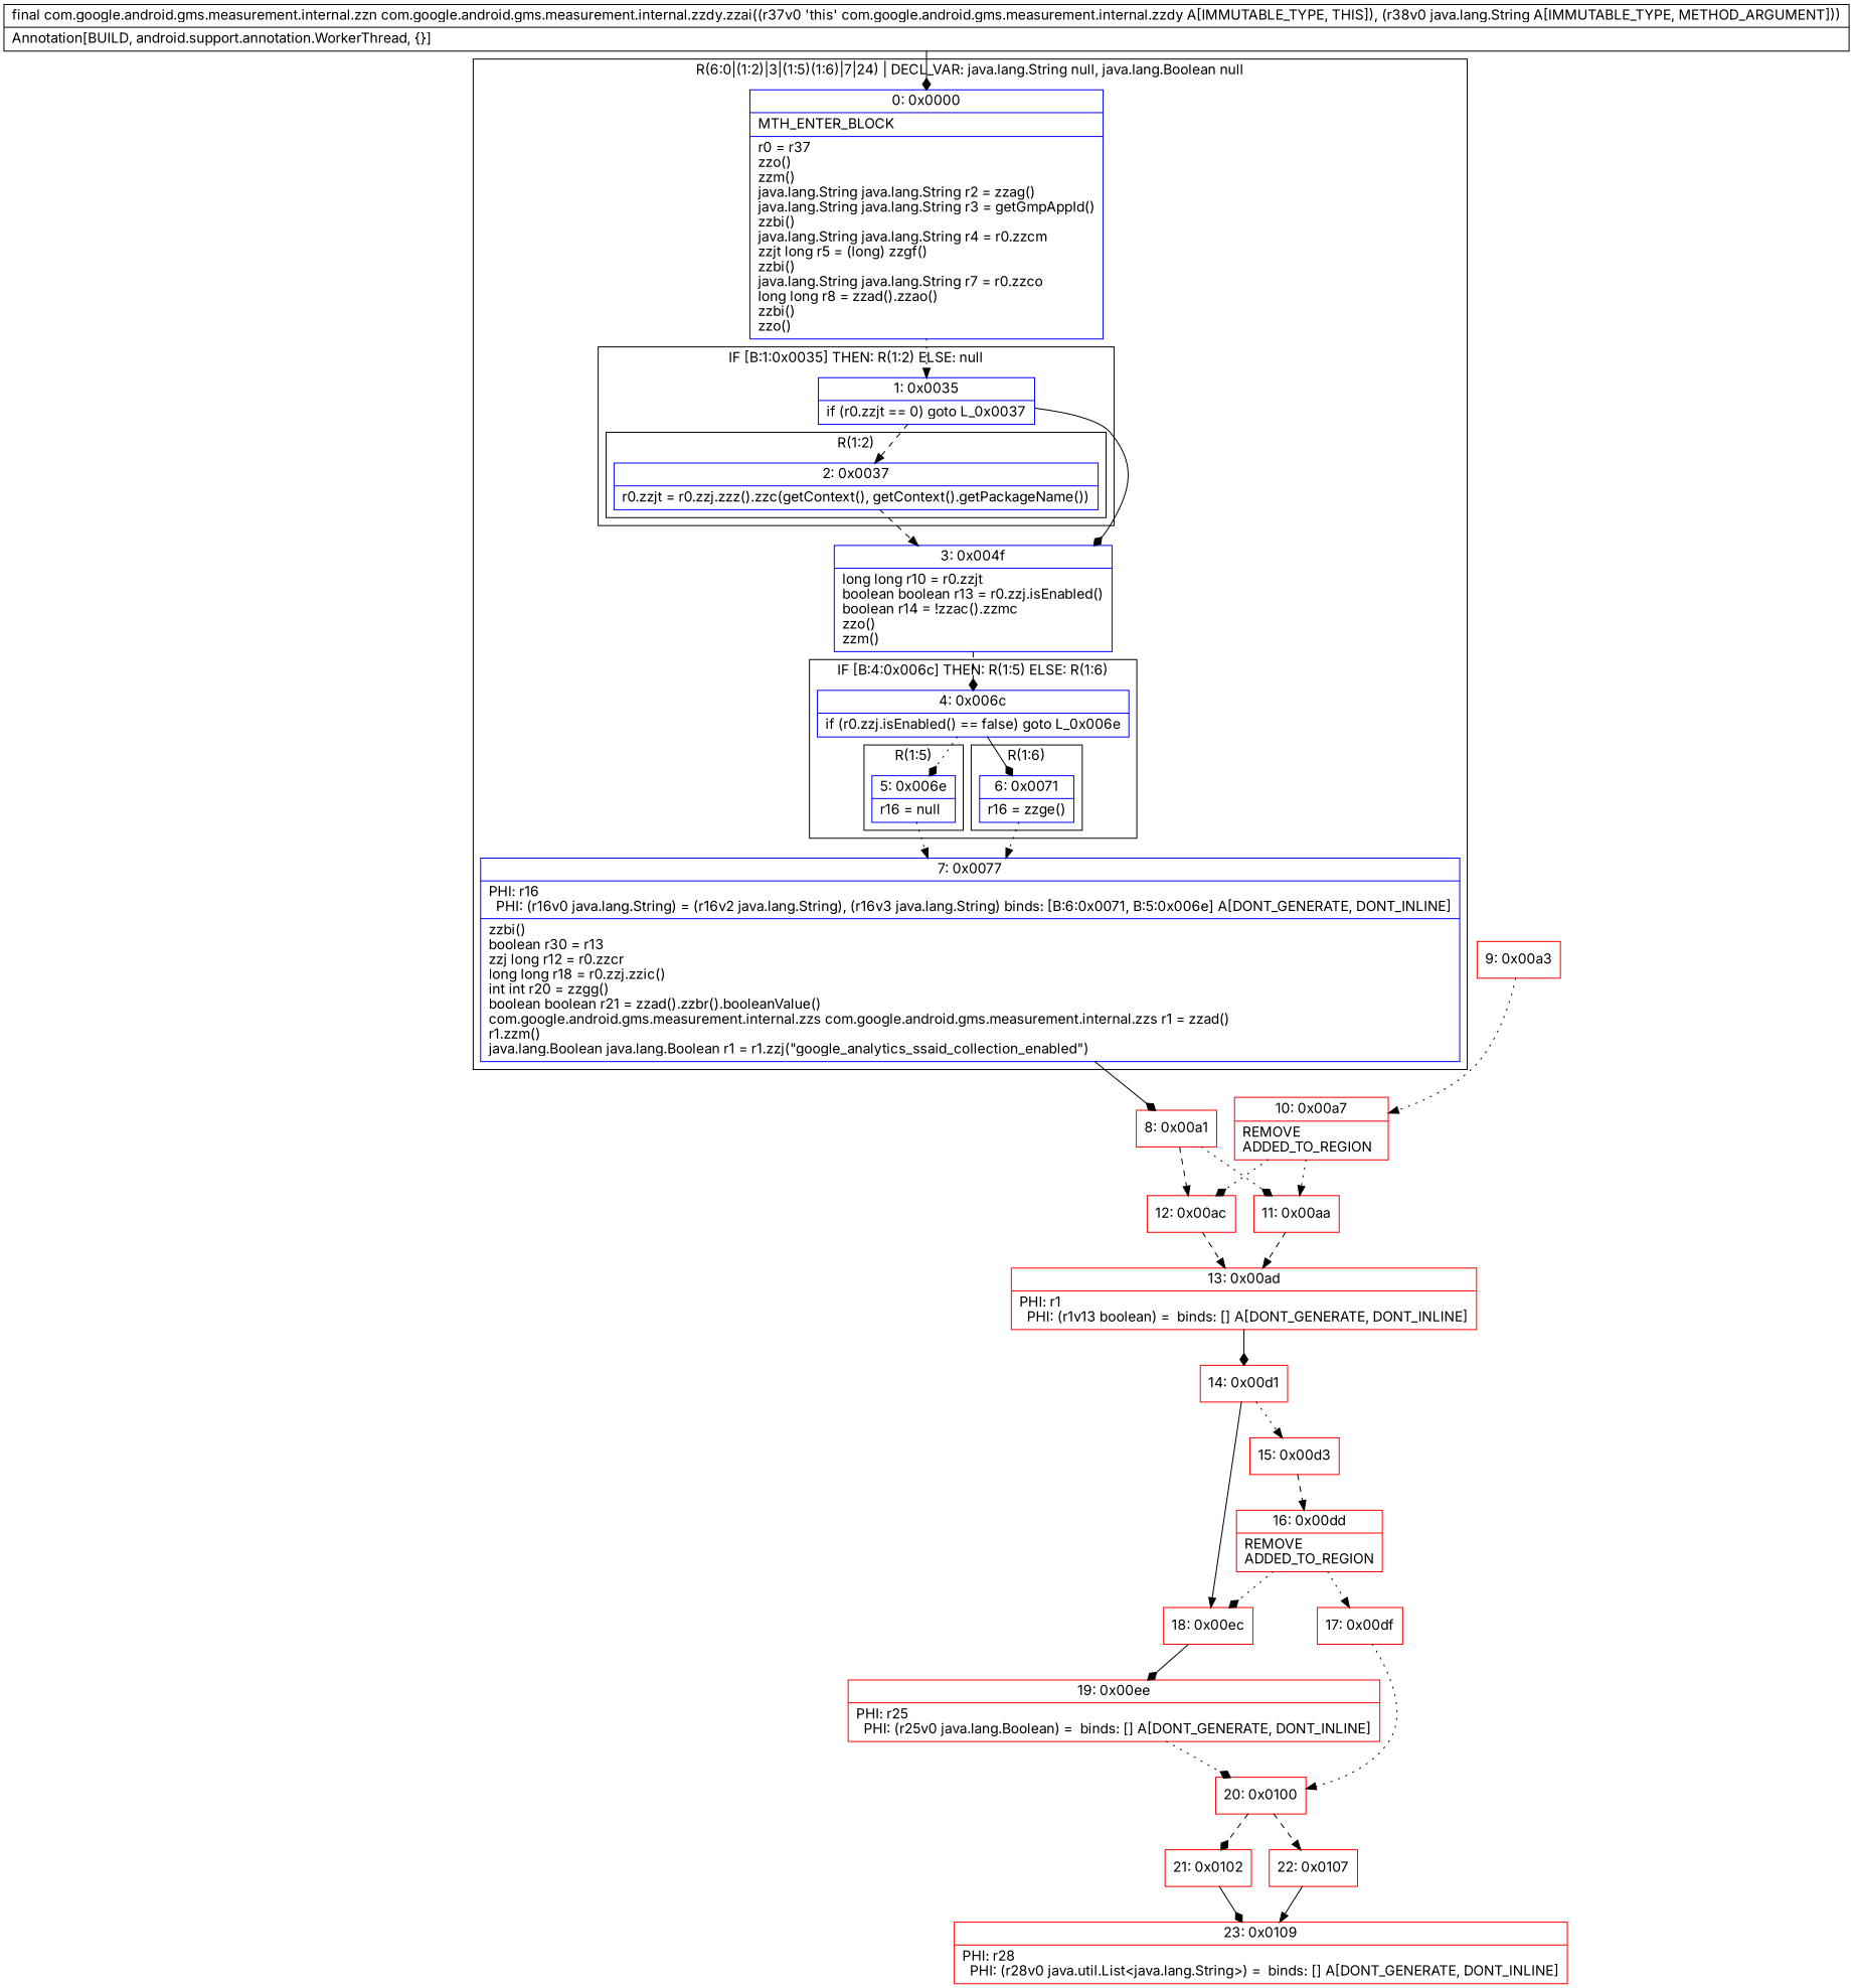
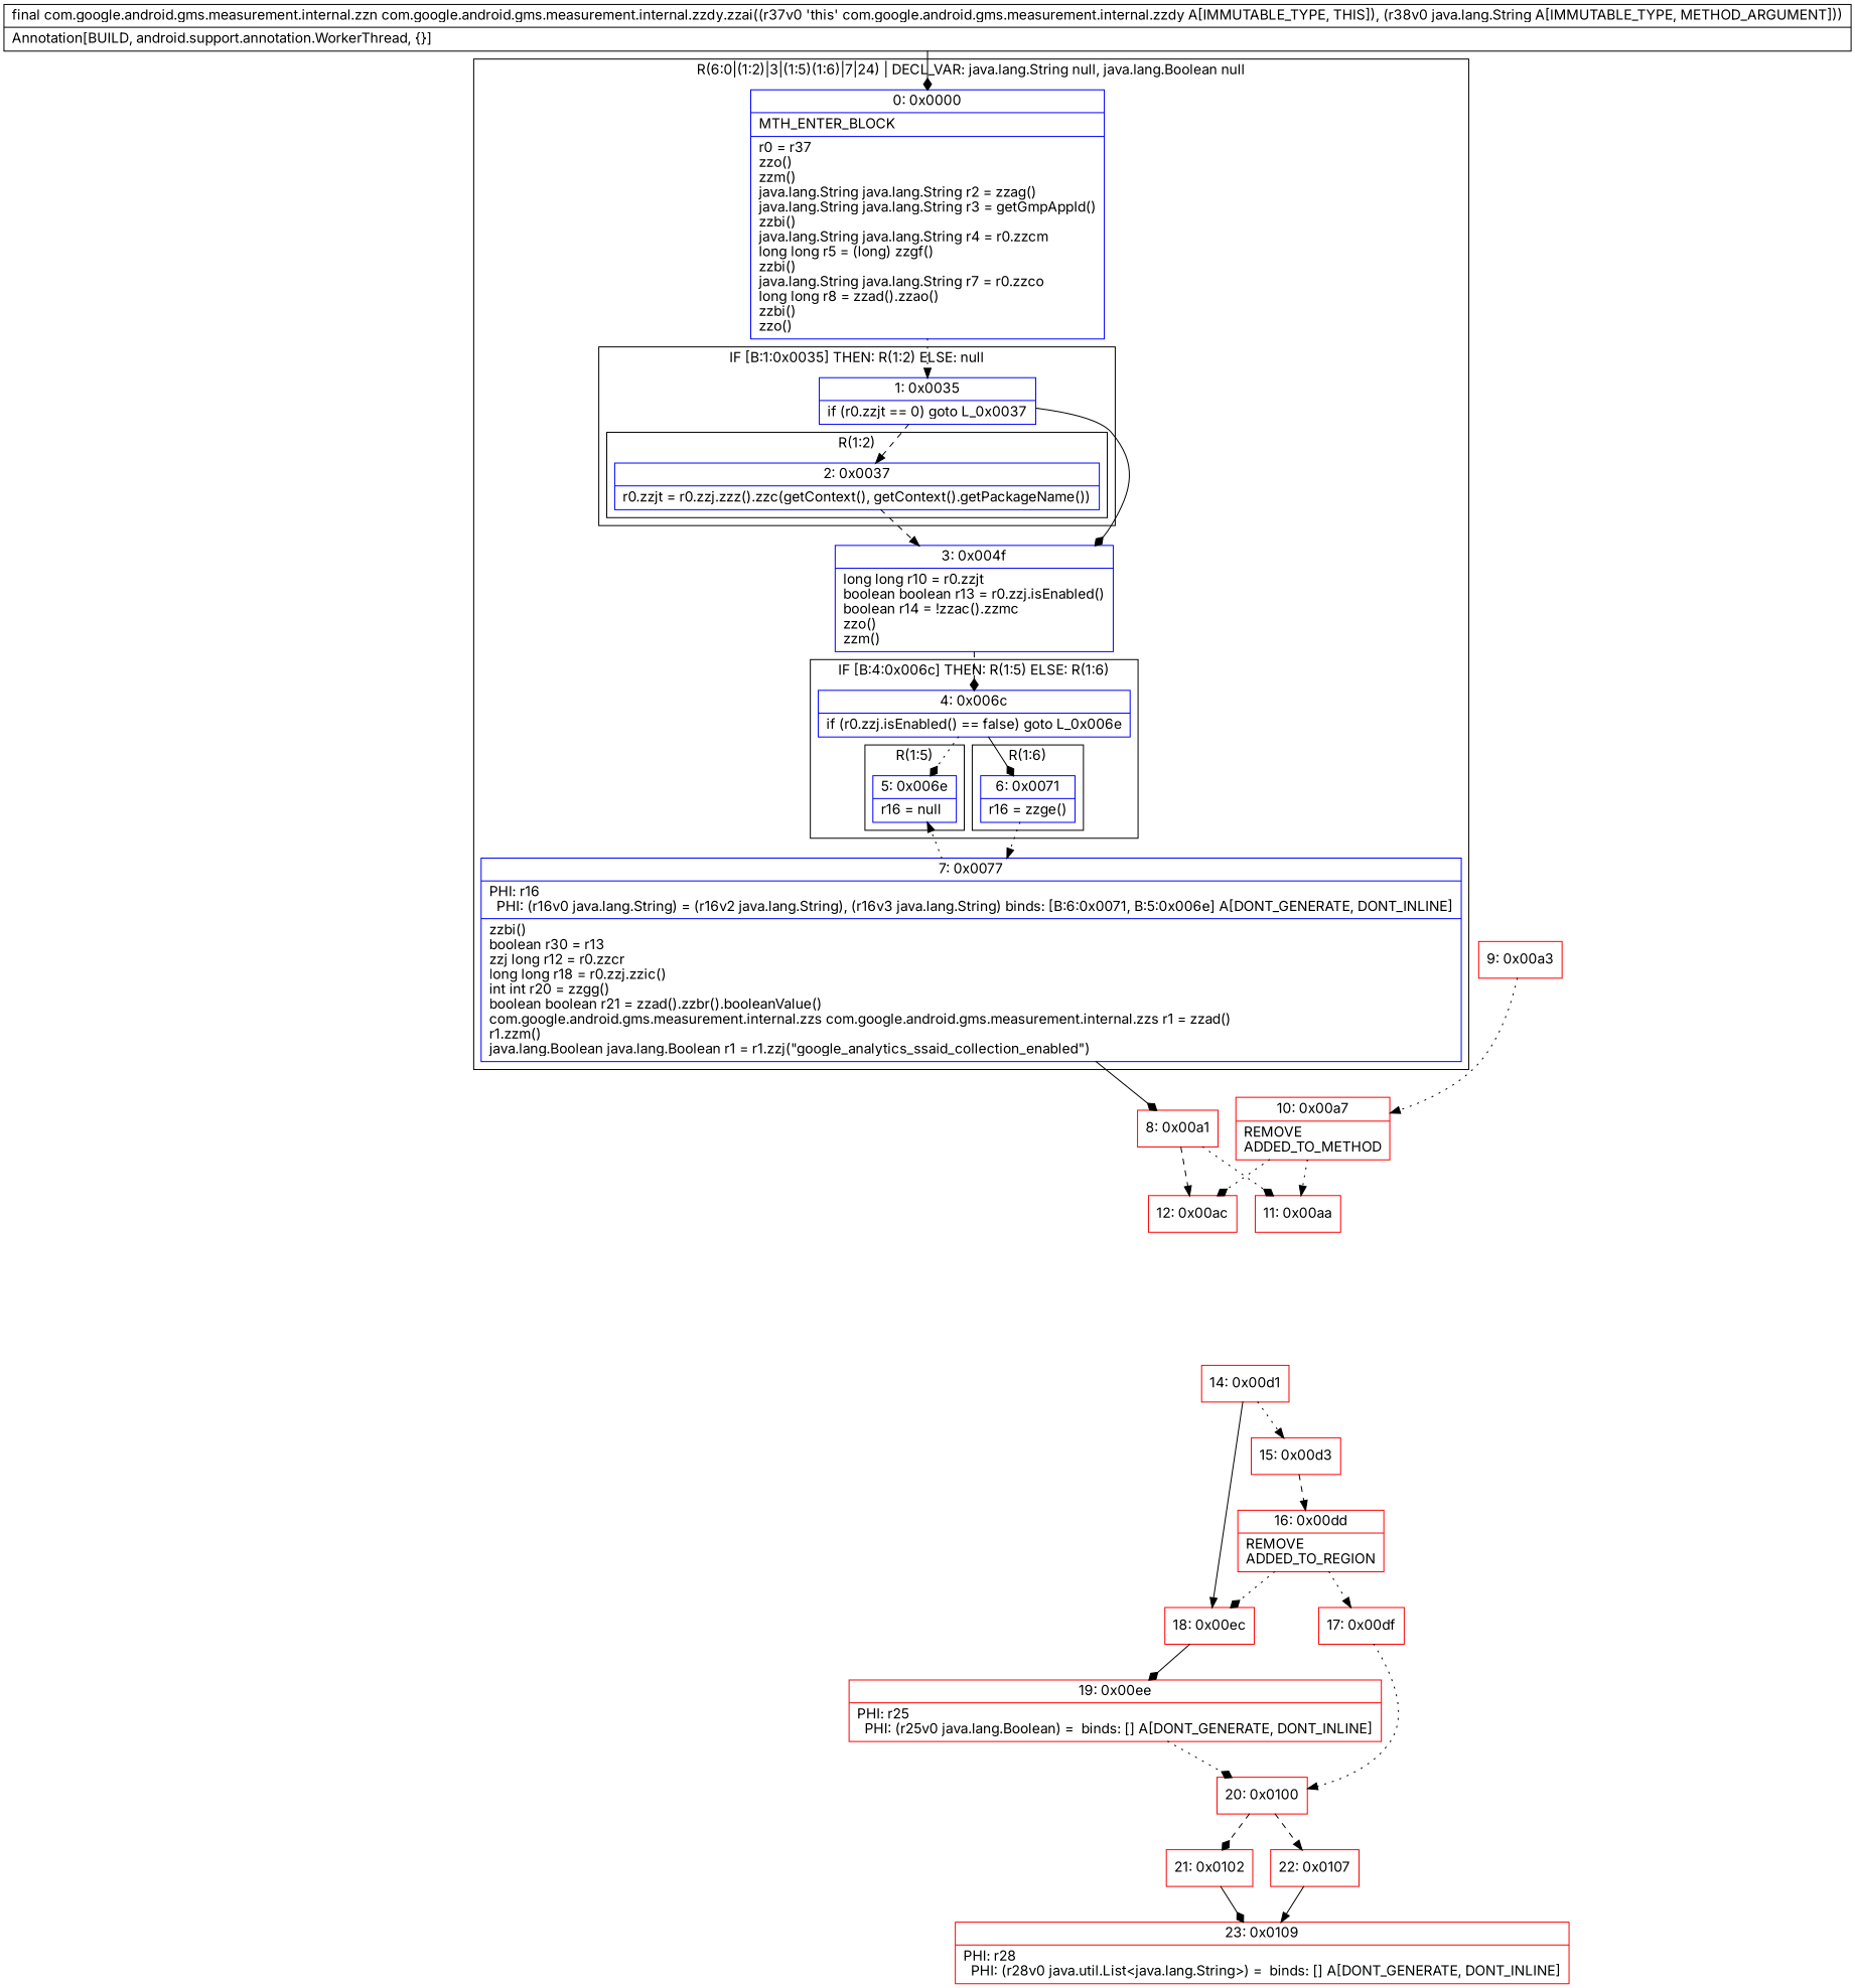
  digraph {
    fontname=Inter
    node [color=red fontname=Inter shape=record]
    edge [arrowhead=normal fontname=Inter style=dotted]
    n1 [color=blue label="{2\:\ 0x0037|r0.zzjt = r0.zzj.zzz().zzc(getContext(), getContext().getPackageName())\l}"]
    n2 [color=blue label="{1\:\ 0x0035|if (r0.zzjt == 0) goto L_0x0037\l}"]
    n3 [color=blue label="{5\:\ 0x006e|r16 = null\l}"]
    n4 [color=blue label="{6\:\ 0x0071|r16 = zzge()\l}"]
    n5 [color=blue label="{4\:\ 0x006c|if (r0.zzj.isEnabled() == false) goto L_0x006e\l}"]
-   n6 [color=blue label="{0\:\ 0x0000|MTH_ENTER_BLOCK\l|r0 = r37\lzzo()\lzzm()\ljava.lang.String java.lang.String r2 = zzag()\ljava.lang.String java.lang.String r3 = getGmpAppId()\lzzbi()\ljava.lang.String java.lang.String r4 = r0.zzcm\lzzjt long r5 = (long) zzgf()\lzzbi()\ljava.lang.String java.lang.String r7 = r0.zzco\llong long r8 = zzad().zzao()\lzzbi()\lzzo()\l}"]
+   n6 [color=blue label="{0\:\ 0x0000|MTH_ENTER_BLOCK\l|r0 = r37\lzzo()\lzzm()\ljava.lang.String java.lang.String r2 = zzag()\ljava.lang.String java.lang.String r3 = getGmpAppId()\lzzbi()\ljava.lang.String java.lang.String r4 = r0.zzcm\llong long r5 = (long) zzgf()\lzzbi()\ljava.lang.String java.lang.String r7 = r0.zzco\llong long r8 = zzad().zzao()\lzzbi()\lzzo()\l}"]
    n7 [color=blue label="{3\:\ 0x004f|long long r10 = r0.zzjt\lboolean boolean r13 = r0.zzj.isEnabled()\lboolean r14 = !zzac().zzmc\lzzo()\lzzm()\l}"]
    n8 [color=blue label="{7\:\ 0x0077|PHI: r16 \l  PHI: (r16v0 java.lang.String) = (r16v2 java.lang.String), (r16v3 java.lang.String) binds: [B:6:0x0071, B:5:0x006e] A[DONT_GENERATE, DONT_INLINE]\l|zzbi()\lboolean r30 = r13\lzzj long r12 = r0.zzcr\llong long r18 = r0.zzj.zzic()\lint int r20 = zzgg()\lboolean boolean r21 = zzad().zzbr().booleanValue()\lcom.google.android.gms.measurement.internal.zzs com.google.android.gms.measurement.internal.zzs r1 = zzad()\lr1.zzm()\ljava.lang.Boolean java.lang.Boolean r1 = r1.zzj(\"google_analytics_ssaid_collection_enabled\")\l}"]
    n9 [label="{8\:\ 0x00a1}"]
    n10 [label="{12\:\ 0x00ac}"]
    n11 [label="{11\:\ 0x00aa}"]
    n12 [label="{9\:\ 0x00a3}"]
-   n13 [label="{10\:\ 0x00a7|REMOVE\lADDED_TO_REGION\l}"]
-   n14 [label="{13\:\ 0x00ad|PHI: r1 \l  PHI: (r1v13 boolean) =  binds: [] A[DONT_GENERATE, DONT_INLINE]\l}"]
+   n13 [label="{10\:\ 0x00a7|REMOVE\lADDED_TO_METHOD\l}"]
    n15 [label="{14\:\ 0x00d1}"]
    n16 [label="{15\:\ 0x00d3}"]
    n17 [label="{18\:\ 0x00ec}"]
    n18 [label="{16\:\ 0x00dd|REMOVE\lADDED_TO_REGION\l}"]
    n19 [label="{19\:\ 0x00ee|PHI: r25 \l  PHI: (r25v0 java.lang.Boolean) =  binds: [] A[DONT_GENERATE, DONT_INLINE]\l}"]
    n20 [label="{17\:\ 0x00df}"]
    n21 [label="{20\:\ 0x0100}"]
    n22 [label="{21\:\ 0x0102}"]
    n23 [label="{22\:\ 0x0107}"]
    n24 [label="{23\:\ 0x0109|PHI: r28 \l  PHI: (r28v0 java.util.List\<java.lang.String\>) =  binds: [] A[DONT_GENERATE, DONT_INLINE]\l}"]
    n25 [label="{final com.google.android.gms.measurement.internal.zzn com.google.android.gms.measurement.internal.zzdy.zzai((r37v0 'this' com.google.android.gms.measurement.internal.zzdy A[IMMUTABLE_TYPE, THIS]), (r38v0 java.lang.String A[IMMUTABLE_TYPE, METHOD_ARGUMENT]))  | Annotation[BUILD, android.support.annotation.WorkerThread, \{\}]\l}" color=""]
    subgraph cluster_1 {
      label="R(6:0|(1:2)|3|(1:5)(1:6)|7|24) | DECL_VAR: java.lang.String null, java.lang.Boolean null\l"
      n6
      n7
      n8
      subgraph cluster_2 {
        label="IF [B:1:0x0035] THEN: R(1:2) ELSE: null"
        n2
        subgraph cluster_3 {
          label="R(1:2)"
          n1
        }
      }
      subgraph cluster_4 {
        label="IF [B:4:0x006c] THEN: R(1:5) ELSE: R(1:6)"
        n5
        subgraph cluster_5 {
          label="R(1:5)"
          n3
        }
        subgraph cluster_6 {
          label="R(1:6)"
          n4
        }
      }
    }
    n1 -> n7 [style=dashed]
    n2 -> n1 [style=dashed]
    n2 -> n7 [arrowhead=diamond style=solid]
-   n3 -> n8
+   n8 -> n3
    n4 -> n8
    n5 -> n3 [arrowhead=diamond]
    n5 -> n4 [arrowhead=diamond style=solid]
    n6 -> n2
    n7 -> n5 [arrowhead=diamond style=dashed]
    n8 -> n9 [arrowhead=diamond style=solid]
    n9 -> n10 [style=dashed]
    n9 -> n11 [arrowhead=diamond]
-   n10 -> n14 [style=dashed]
-   n11 -> n14 [style=dashed]
    n12 -> n13
    n13 -> n10 [arrowhead=diamond]
    n13 -> n11
-   n14 -> n15 [arrowhead=diamond style=solid]
    n15 -> n16
    n15 -> n17 [style=solid]
    n16 -> n18 [style=dashed]
    n17 -> n19 [arrowhead=diamond style=solid]
    n18 -> n17 [arrowhead=diamond]
    n18 -> n20
    n19 -> n21 [arrowhead=diamond]
    n20 -> n21
    n21 -> n22 [arrowhead=diamond style=dashed]
    n21 -> n23 [style=dashed]
    n22 -> n24 [arrowhead=diamond style=solid]
    n23 -> n24 [style=solid]
    n25 -> n6 [arrowhead=diamond style=solid]
  }
